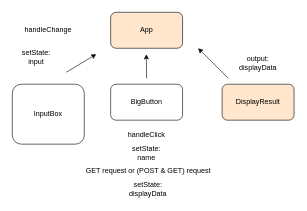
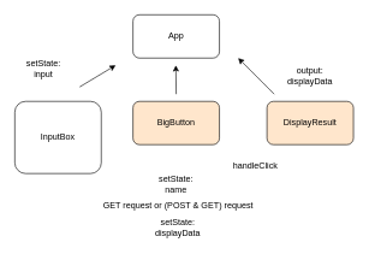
  <mxCell id="0" />
  <mxCell id="1" parent="0" />
- <mxCell id="2" value="App" style="rounded=1;whiteSpace=wrap;html=1;fillColor=#ffe6cc;" parent="1" vertex="1"><mxGeometry x="184" y="20" width="120" height="60" as="geometry" /></mxCell>
+ <mxCell id="2" value="App" style="rounded=1;whiteSpace=wrap;html=1;" parent="1" vertex="1"><mxGeometry x="184" y="20" width="120" height="60" as="geometry" /></mxCell>
  <mxCell id="3" value="InputBox" style="rounded=1;whiteSpace=wrap;html=1;" parent="1" vertex="1"><mxGeometry x="20" y="140" width="120" height="100" as="geometry" /></mxCell>
- <mxCell id="4" value="BigButton" style="rounded=1;whiteSpace=wrap;html=1;" parent="1" vertex="1"><mxGeometry x="184" y="140" width="120" height="60" as="geometry" /></mxCell>
+ <mxCell id="4" value="BigButton" style="rounded=1;whiteSpace=wrap;html=1;fillColor=#ffe6cc;" parent="1" vertex="1"><mxGeometry x="184" y="140" width="120" height="60" as="geometry" /></mxCell>
  <mxCell id="5" value="DisplayResult" style="rounded=1;whiteSpace=wrap;html=1;fillColor=#ffe6cc;" parent="1" vertex="1"><mxGeometry x="370" y="140" width="120" height="60" as="geometry" /></mxCell>
  <mxCell id="6" value="" style="endArrow=classic;html=1;" parent="1" edge="1"><mxGeometry width="50" height="50" relative="1" as="geometry"><mxPoint x="110" y="120" as="sourcePoint" /><mxPoint x="160" y="90" as="targetPoint" /></mxGeometry></mxCell>
  <mxCell id="7" value="" style="endArrow=classic;html=1;" parent="1" edge="1"><mxGeometry width="50" height="50" relative="1" as="geometry"><mxPoint x="380" y="130" as="sourcePoint" /><mxPoint x="330" y="80" as="targetPoint" /></mxGeometry></mxCell>
  <mxCell id="8" value="" style="endArrow=classic;html=1;" parent="1" edge="1"><mxGeometry width="50" height="50" relative="1" as="geometry"><mxPoint x="244" y="130" as="sourcePoint" /><mxPoint x="243.5" y="90" as="targetPoint" /></mxGeometry></mxCell>
  <mxCell id="9" value="setState: input" style="text;html=1;strokeColor=none;fillColor=none;align=center;verticalAlign=middle;whiteSpace=wrap;rounded=0;" parent="1" vertex="1"><mxGeometry x="30" y="80" width="60" height="30" as="geometry" /></mxCell>
- <mxCell id="10" value="handleChange" style="text;html=1;strokeColor=none;fillColor=none;align=center;verticalAlign=middle;whiteSpace=wrap;rounded=0;" parent="1" vertex="1"><mxGeometry x="50" y="35" width="60" height="30" as="geometry" /></mxCell>
- <mxCell id="11" value="handleClick" style="text;html=1;strokeColor=none;fillColor=none;align=center;verticalAlign=middle;whiteSpace=wrap;rounded=0;" parent="1" vertex="1"><mxGeometry x="214" y="210" width="60" height="30" as="geometry" /></mxCell>
+ <mxCell id="11" value="handleClick" style="text;html=1;strokeColor=none;fillColor=none;align=center;verticalAlign=middle;whiteSpace=wrap;rounded=0;" parent="1" vertex="1"><mxGeometry x="324" y="215" width="60" height="30" as="geometry" /></mxCell>
  <mxCell id="12" value="setState: name" style="text;html=1;strokeColor=none;fillColor=none;align=center;verticalAlign=middle;whiteSpace=wrap;rounded=0;" parent="1" vertex="1"><mxGeometry x="214" y="240" width="60" height="30" as="geometry" /></mxCell>
  <mxCell id="13" value="GET request or (POST &amp;amp; GET) request" style="text;html=1;strokeColor=none;fillColor=none;align=center;verticalAlign=middle;whiteSpace=wrap;rounded=0;" parent="1" vertex="1"><mxGeometry x="111.5" y="270" width="270" height="30" as="geometry" /></mxCell>
  <mxCell id="14" value="setState: displayData" style="text;html=1;strokeColor=none;fillColor=none;align=center;verticalAlign=middle;whiteSpace=wrap;rounded=0;" parent="1" vertex="1"><mxGeometry x="219" y="300" width="55" height="30" as="geometry" /></mxCell>
  <mxCell id="15" value="output: displayData" style="text;html=1;strokeColor=none;fillColor=none;align=center;verticalAlign=middle;whiteSpace=wrap;rounded=0;" parent="1" vertex="1"><mxGeometry x="400" y="90" width="60" height="30" as="geometry" /></mxCell>
